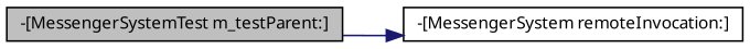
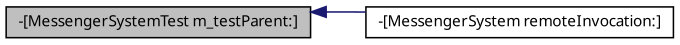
  digraph {
    rankdir=LR
    node [color=black fontname="FreeSans.ttf" fontsize=10 shape=record style=filled]
    n1 [fillcolor=grey75 fontcolor=black height=0.2 label="-[MessengerSystemTest m_testParent:]" width=0.4]
    n2 [fillcolor=white height=0.2 label="-[MessengerSystem remoteInvocation:]" width=0.4]
-   n1 -> n2 [color=midnightblue fontname="FreeSans.ttf" fontsize=10 labelfontname="FreeSans.ttf" labelfontsize=10 style=solid]
+   n2 -> n1 [color=midnightblue fontname="FreeSans.ttf" fontsize=10 labelfontname="FreeSans.ttf" labelfontsize=10 style=solid]
  }
